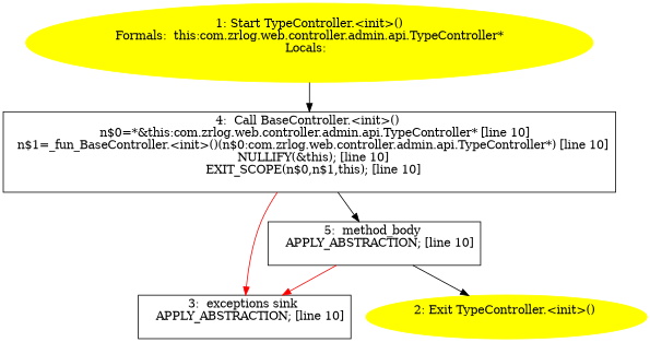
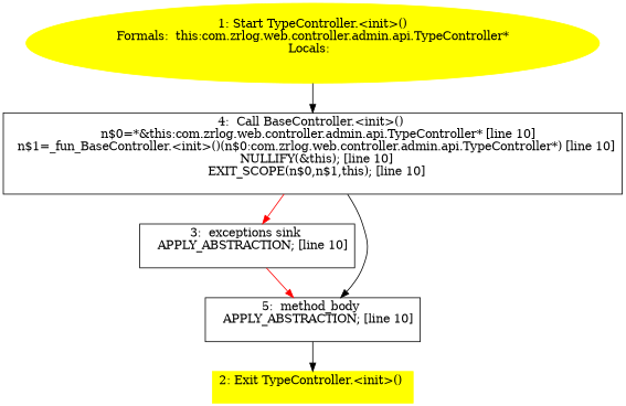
  digraph {
    node [shape=box]
    n1 [color=yellow label="1: Start TypeController.<init>()\nFormals:  this:com.zrlog.web.controller.admin.api.TypeController*\nLocals:  \n  " style=filled shape=""]
    n2 [label="4:  Call BaseController.<init>() \n   n$0=*&this:com.zrlog.web.controller.admin.api.TypeController* [line 10]\n  n$1=_fun_BaseController.<init>()(n$0:com.zrlog.web.controller.admin.api.TypeController*) [line 10]\n  NULLIFY(&this); [line 10]\n  EXIT_SCOPE(n$0,n$1,this); [line 10]\n "]
    n3 [label="3:  exceptions sink \n   APPLY_ABSTRACTION; [line 10]\n "]
    n4 [label="5:  method_body \n   APPLY_ABSTRACTION; [line 10]\n "]
-   n5 [color=yellow label="2: Exit TypeController.<init>() \n  " style=filled shape=""]
+   n5 [color=yellow label="2: Exit TypeController.<init>() \n  " style=filled]
    n1 -> n2
    n2 -> n3 [color=red]
    n2 -> n4
-   n4 -> n3 [color=red]
+   n3 -> n4 [color=red]
    n4 -> n5
  }
